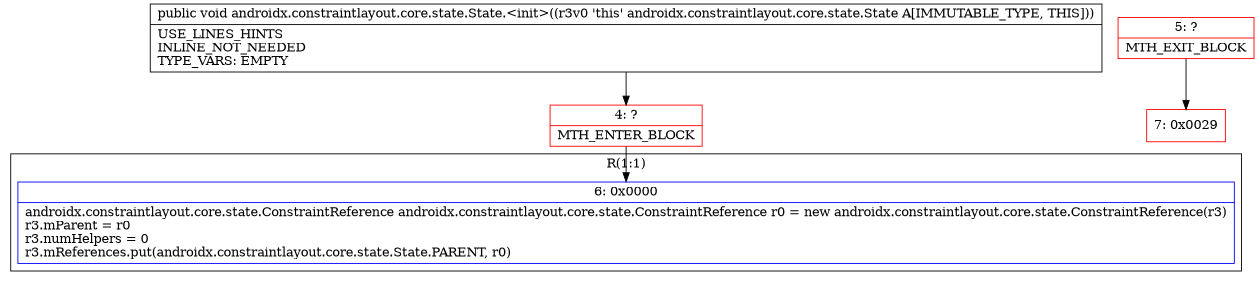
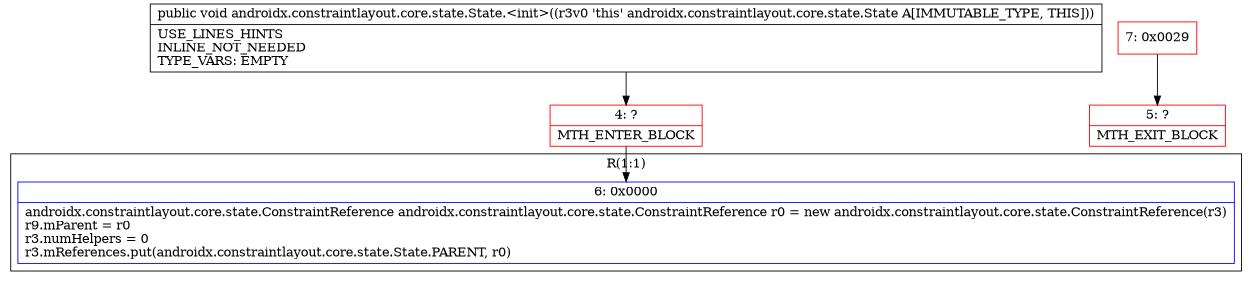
  digraph {
    node [color=red shape=record]
-   n1 [color=blue label="{6\:\ 0x0000|androidx.constraintlayout.core.state.ConstraintReference androidx.constraintlayout.core.state.ConstraintReference r0 = new androidx.constraintlayout.core.state.ConstraintReference(r3)\lr3.mParent = r0\lr3.numHelpers = 0\lr3.mReferences.put(androidx.constraintlayout.core.state.State.PARENT, r0)\l}"]
+   n1 [color=blue label="{6\:\ 0x0000|androidx.constraintlayout.core.state.ConstraintReference androidx.constraintlayout.core.state.ConstraintReference r0 = new androidx.constraintlayout.core.state.ConstraintReference(r3)\lr9.mParent = r0\lr3.numHelpers = 0\lr3.mReferences.put(androidx.constraintlayout.core.state.State.PARENT, r0)\l}"]
    n2 [label="{7\:\ 0x0029}"]
    n3 [label="{5\:\ ?|MTH_EXIT_BLOCK\l}"]
    n4 [label="{4\:\ ?|MTH_ENTER_BLOCK\l}"]
    n5 [label="{public void androidx.constraintlayout.core.state.State.\<init\>((r3v0 'this' androidx.constraintlayout.core.state.State A[IMMUTABLE_TYPE, THIS]))  | USE_LINES_HINTS\lINLINE_NOT_NEEDED\lTYPE_VARS: EMPTY\l}" color=""]
    subgraph cluster_1 {
      label="R(1:1)"
      n1
    }
-   n3 -> n2
+   n2 -> n3
    n4 -> n1
    n5 -> n4
  }
